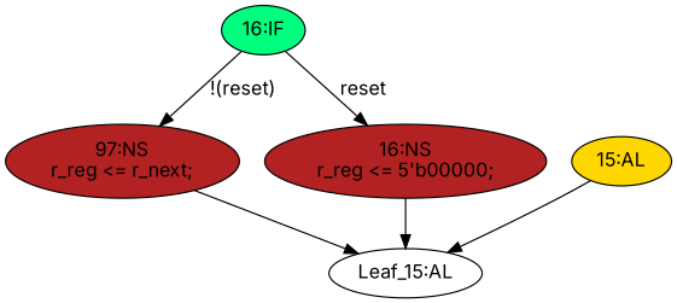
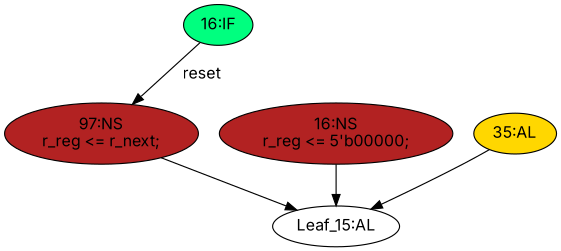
  strict digraph {
    fontname=Inter
    node [fontname=Inter fillcolor=firebrick statements="[]" style=filled typ=NonblockingSubstitution]
    edge [cond="[]" fontname=Inter lineno=None]
    n1 [def_var="['r_reg']" label="Leaf_15:AL" fillcolor="" statements="" style="" typ=""]
    n2 [ast="<pyverilog.vparser.ast.IfStatement object at 0x7f8fe3ba1d10>" fillcolor=springgreen label="16:IF" typ=IfStatement]
    n3 [ast="<pyverilog.vparser.ast.NonblockingSubstitution object at 0x7f8fe3ba1ad0>" label="97:NS\nr_reg <= r_next;" statements="[<pyverilog.vparser.ast.NonblockingSubstitution object at 0x7f8fe3ba1ad0>]"]
    n4 [ast="<pyverilog.vparser.ast.NonblockingSubstitution object at 0x7f8fe3ba1dd0>" label="16:NS\nr_reg <= 5'b00000;" statements="[<pyverilog.vparser.ast.NonblockingSubstitution object at 0x7f8fe3ba1dd0>]"]
-   n5 [ast="<pyverilog.vparser.ast.Always object at 0x7f8fe3ba1f50>" clk_sens=True fillcolor=gold label="15:AL" sens="['clk', 'reset']" typ=Always use_var="['reset', 'r_next']"]
-   n2 -> n3 [cond="['reset']" label="!(reset)" lineno=16]
-   n2 -> n4 [cond="['reset']" label=reset lineno=16]
+   n5 [ast="<pyverilog.vparser.ast.Always object at 0x7f8fe3ba1f50>" clk_sens=True fillcolor=gold label="35:AL" sens="['clk', 'reset']" typ=Always use_var="['reset', 'r_next']"]
+   n2 -> n3 [cond="['reset']" label=reset lineno=16]
    n3 -> n1
    n4 -> n1
    n5 -> n1
  }
